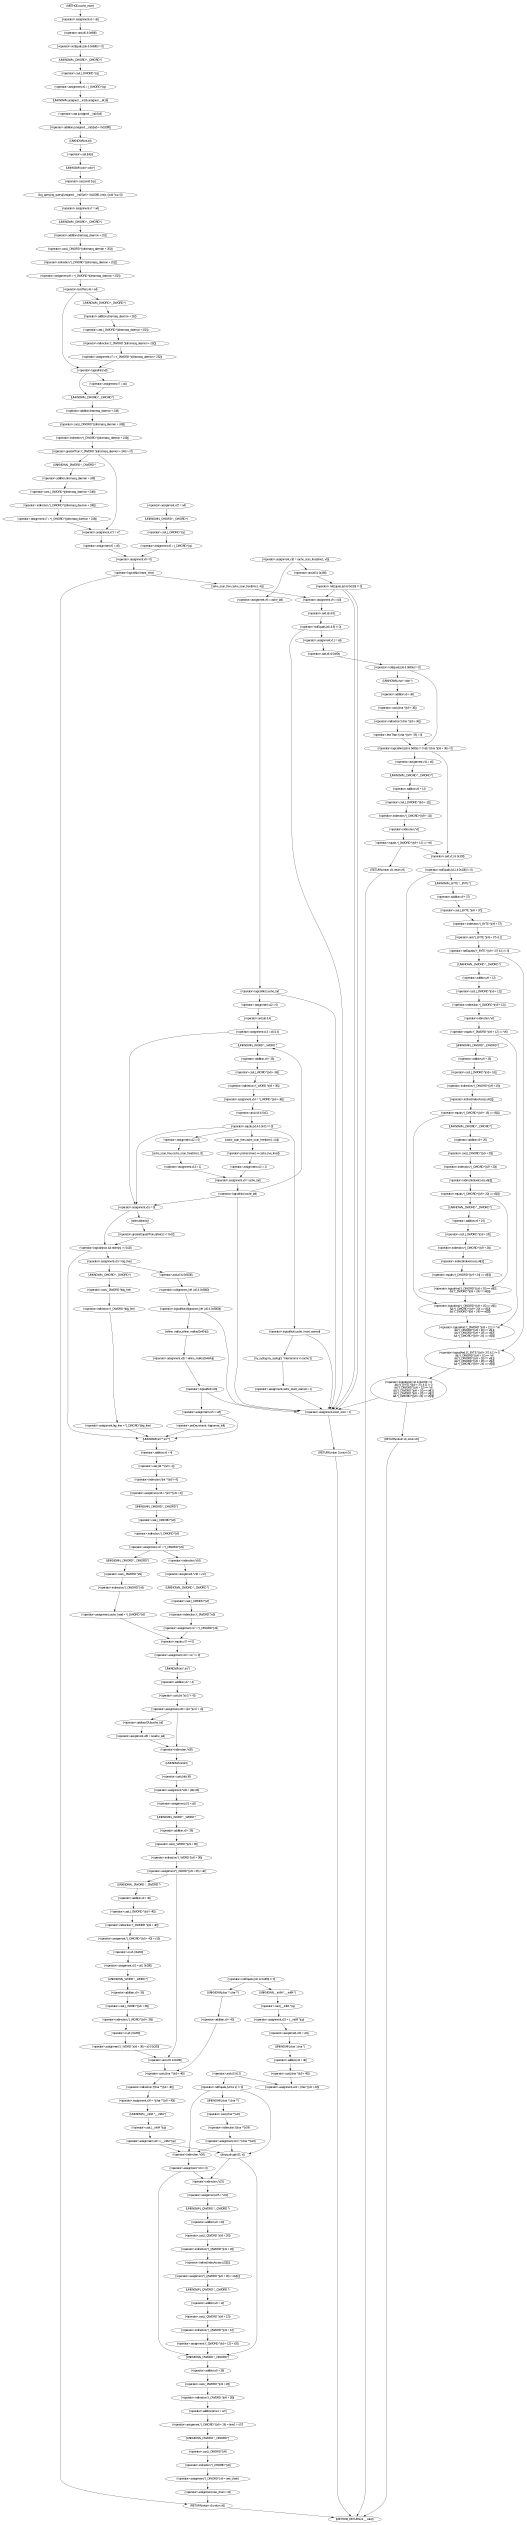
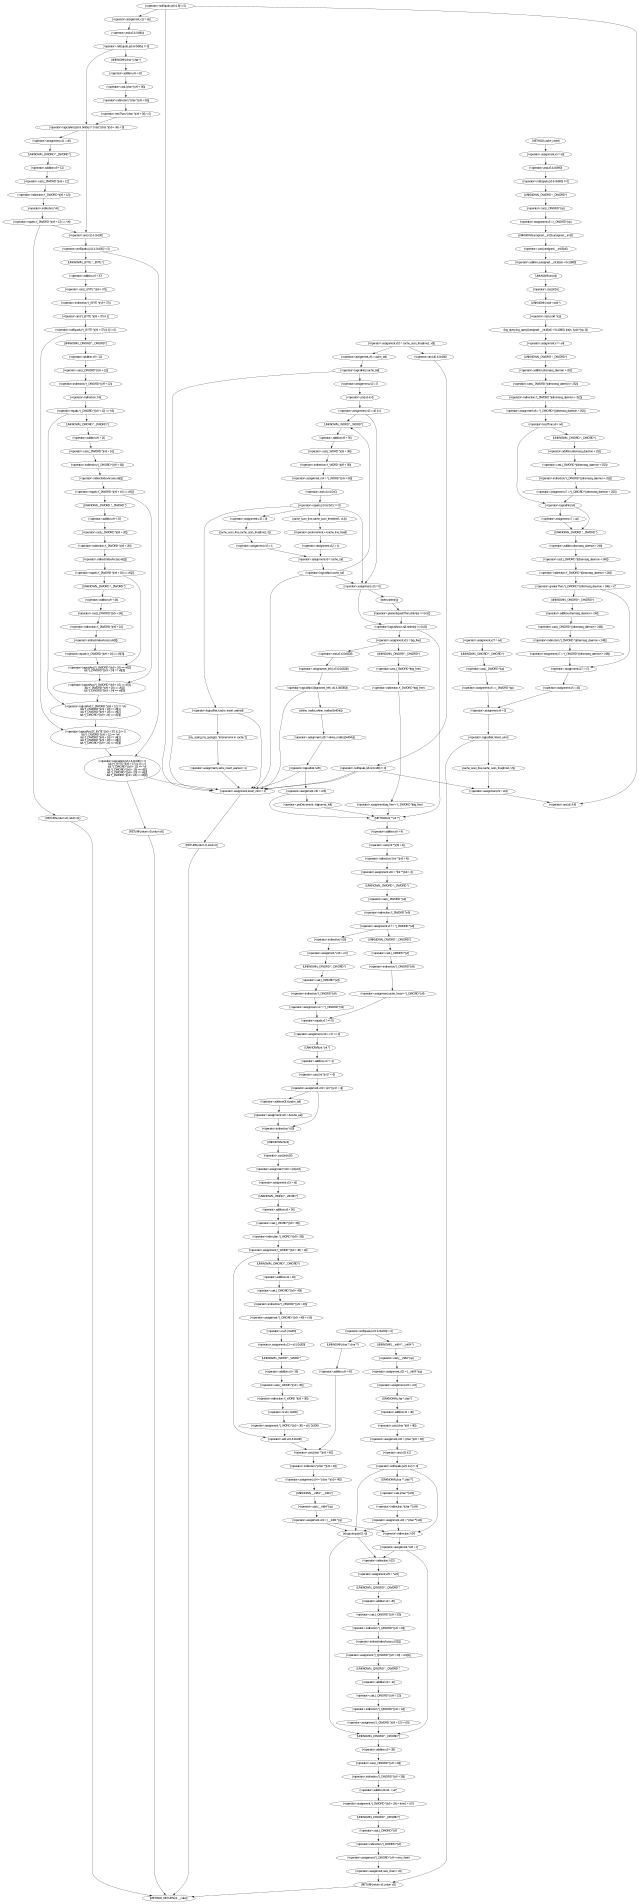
  digraph {
    fontname="Liberation Sans"
    node [fontname="Liberation Sans"]
    edge [fontname="Liberation Sans"]
    n1 [label="(<operator>.assignment,v5 = a5)"]
    n2 [label="(<operator>.and,a5 & 0x980)"]
    n3 [label="(<operator>.notEquals,(a5 & 0x980) != 0)"]
    n4 [label="(UNKNOWN,_DWORD *,_DWORD *)"]
    n5 [label="(<operator>.cast,(_DWORD *)cp)"]
    n6 [label="(<operator>.assignment,v27 = a4)"]
    n7 [label="(UNKNOWN,_DWORD *,_DWORD *)"]
    n8 [label="(<operator>.assignment,v6 = (_DWORD *)cp)"]
    n9 [label="(UNKNOWN,unsigned __int16,unsigned __int16)"]
    n10 [label="(<operator>.cast,(unsigned __int16)a5)"]
    n11 [label="(log_query,log_query((unsigned __int16)a5 + 0x10000, (int)s, (void *)cp, 0))"]
    n12 [label="(<operator>.assignment,v7 = a4)"]
    n13 [label="(UNKNOWN,_DWORD *,_DWORD *)"]
    n14 [label="(<operator>.addition,(unsigned __int16)a5 + 0x10000)"]
    n15 [label="(UNKNOWN,int,int)"]
    n16 [label="(<operator>.cast,(int)s)"]
    n17 [label="(UNKNOWN,void *,void *)"]
    n18 [label="(<operator>.cast,(void *)cp)"]
    n19 [label="(<operator>.addition,dnsmasq_daemon + 252)"]
    n20 [label="(<operator>.assignment,v8 = *(_DWORD *)(dnsmasq_daemon + 252))"]
    n21 [label="(<operator>.lessThan,v8 < a4)"]
    n22 [label="(UNKNOWN,_DWORD *,_DWORD *)"]
    n23 [label="(<operator>.logicalNot,!v8)"]
    n24 [label="(<operator>.indirection,*(_DWORD *)(dnsmasq_daemon + 252))"]
    n25 [label="(<operator>.cast,(_DWORD *)(dnsmasq_daemon + 252))"]
    n26 [label="(<operator>.addition,dnsmasq_daemon + 252)"]
    n27 [label="(<operator>.assignment,v7 = a4)"]
    n28 [label="(UNKNOWN,_DWORD *,_DWORD *)"]
    n29 [label="(<operator>.assignment,v7 = *(_DWORD *)(dnsmasq_daemon + 252))"]
    n30 [label="(<operator>.indirection,*(_DWORD *)(dnsmasq_daemon + 252))"]
    n31 [label="(<operator>.cast,(_DWORD *)(dnsmasq_daemon + 252))"]
    n32 [label="(<operator>.addition,dnsmasq_daemon + 248)"]
    n33 [label="(<operator>.greaterThan,*(_DWORD *)(dnsmasq_daemon + 248) > v7)"]
    n34 [label="(UNKNOWN,_DWORD *,_DWORD *)"]
    n35 [label="(<operator>.assignment,v27 = v7)"]
    n36 [label="(<operator>.addition,dnsmasq_daemon + 248)"]
    n37 [label="(<operator>.assignment,v5 = a5)"]
    n38 [label="(<operator>.indirection,*(_DWORD *)(dnsmasq_daemon + 248))"]
    n39 [label="(<operator>.cast,(_DWORD *)(dnsmasq_daemon + 248))"]
    n40 [label="(<operator>.assignment,v7 = *(_DWORD *)(dnsmasq_daemon + 248))"]
    n41 [label="(<operator>.indirection,*(_DWORD *)(dnsmasq_daemon + 248))"]
    n42 [label="(<operator>.cast,(_DWORD *)(dnsmasq_daemon + 248))"]
    n43 [label="(<operator>.assignment,v9 = 0)"]
    n44 [label="(<operator>.logicalNot,!insert_error)"]
    n45 [label="(<operator>.cast,(_DWORD *)cp)"]
    n46 [label="(<operator>.assignment,v6 = (_DWORD *)cp)"]
    n47 [label="(cache_scan_free,cache_scan_free(time1, v5))"]
    n48 [label="(RETURN,return v9;,return v9;)"]
    n49 [label="(<operator>.assignment,v9 = v10)"]
    n50 [label="(METHOD_RETURN,int __cdecl)"]
    n51 [label="(<operator>.assignment,v10 = cache_scan_free(time1, v5))"]
    n52 [label="(<operator>.and,a5 & 0x180)"]
    n53 [label="(<operator>.assignment,v9 = cache_tail)"]
    n54 [label="(<operator>.notEquals,(a5 & 0x180) != 0)"]
    n55 [label="(<operator>.logicalNot,!cache_tail)"]
    n56 [label="(<operator>.assignment,insert_error = 1)"]
    n57 [label="(<operator>.and,a5 & 8)"]
    n58 [label="(RETURN,return 0;,return 0;)"]
    n59 [label="(<operator>.notEquals,(a5 & 8) != 0)"]
    n60 [label="(<operator>.assignment,v11 = a5)"]
    n61 [label="(<operator>.and,a5 & 0x80u)"]
    n62 [label="(<operator>.notEquals,(a5 & 0x80u) != 0)"]
    n63 [label="(<operator>.logicalAnd,(a5 & 0x80u) != 0 && *(char *)(v9 + 36) < 0)"]
    n64 [label="(<operator>.assignment,v11 = a5)"]
    n65 [label="(<operator>.and,v11 & 0x100)"]
    n66 [label="(UNKNOWN,_DWORD *,_DWORD *)"]
    n67 [label="(<operator>.notEquals,(v11 & 0x100) != 0)"]
    n68 [label="(UNKNOWN,char *,char *)"]
    n69 [label="(<operator>.addition,v9 + 36)"]
    n70 [label="(<operator>.lessThan,*(char *)(v9 + 36) < 0)"]
    n71 [label="(<operator>.indirection,*(char *)(v9 + 36))"]
    n72 [label="(<operator>.cast,(char *)(v9 + 36))"]
    n73 [label="(<operator>.addition,v9 + 12)"]
    n74 [label="(<operator>.equals,*(_DWORD *)(v9 + 12) == *v6)"]
    n75 [label="(RETURN,return v9;,return v9;)"]
    n76 [label="(<operator>.indirection,*(_DWORD *)(v9 + 12))"]
    n77 [label="(<operator>.indirection,*v6)"]
    n78 [label="(<operator>.cast,(_DWORD *)(v9 + 12))"]
    n79 [label="(<operator>.logicalAnd,(v11 & 0x100) != 0\n              && (*(_BYTE *)(v9 + 37) & 1) != 0\n              && *(_DWORD *)(v9 + 12) == *v6\n              && *(_DWORD *)(v9 + 16) == v6[1]\n              && *(_DWORD *)(v9 + 20) == v6[2]\n              && *(_DWORD *)(v9 + 24) == v6[3])"]
    n80 [label="(RETURN,return v9;,return v9;)"]
    n81 [label="(UNKNOWN,_BYTE *,_BYTE *)"]
    n82 [label="(<operator>.addition,v9 + 37)"]
    n83 [label="(<operator>.logicalAnd,(*(_BYTE *)(v9 + 37) & 1) != 0\n              && *(_DWORD *)(v9 + 12) == *v6\n              && *(_DWORD *)(v9 + 16) == v6[1]\n              && *(_DWORD *)(v9 + 20) == v6[2]\n              && *(_DWORD *)(v9 + 24) == v6[3])"]
    n84 [label="(<operator>.notEquals,(*(_BYTE *)(v9 + 37) & 1) != 0)"]
    n85 [label="(UNKNOWN,_DWORD *,_DWORD *)"]
    n86 [label="(<operator>.addition,v9 + 12)"]
    n87 [label="(<operator>.and,*(_BYTE *)(v9 + 37) & 1)"]
    n88 [label="(<operator>.indirection,*(_BYTE *)(v9 + 37))"]
    n89 [label="(<operator>.cast,(_BYTE *)(v9 + 37))"]
    n90 [label="(<operator>.logicalAnd,*(_DWORD *)(v9 + 12) == *v6\n              && *(_DWORD *)(v9 + 16) == v6[1]\n              && *(_DWORD *)(v9 + 20) == v6[2]\n              && *(_DWORD *)(v9 + 24) == v6[3])"]
    n91 [label="(<operator>.equals,*(_DWORD *)(v9 + 12) == *v6)"]
    n92 [label="(UNKNOWN,_DWORD *,_DWORD *)"]
    n93 [label="(<operator>.addition,v9 + 16)"]
    n94 [label="(<operator>.indirection,*(_DWORD *)(v9 + 12))"]
    n95 [label="(<operator>.indirection,*v6)"]
    n96 [label="(<operator>.cast,(_DWORD *)(v9 + 12))"]
    n97 [label="(<operator>.logicalAnd,*(_DWORD *)(v9 + 16) == v6[1]\n              && *(_DWORD *)(v9 + 20) == v6[2]\n              && *(_DWORD *)(v9 + 24) == v6[3])"]
    n98 [label="(<operator>.equals,*(_DWORD *)(v9 + 16) == v6[1])"]
    n99 [label="(UNKNOWN,_DWORD *,_DWORD *)"]
    n100 [label="(<operator>.addition,v9 + 20)"]
    n101 [label="(<operator>.indirection,*(_DWORD *)(v9 + 16))"]
    n102 [label="(<operator>.indirectIndexAccess,v6[1])"]
    n103 [label="(<operator>.cast,(_DWORD *)(v9 + 16))"]
    n104 [label="(<operator>.logicalAnd,*(_DWORD *)(v9 + 20) == v6[2]\n              && *(_DWORD *)(v9 + 24) == v6[3])"]
    n105 [label="(<operator>.equals,*(_DWORD *)(v9 + 20) == v6[2])"]
    n106 [label="(UNKNOWN,_DWORD *,_DWORD *)"]
    n107 [label="(<operator>.addition,v9 + 24)"]
    n108 [label="(<operator>.indirection,*(_DWORD *)(v9 + 20))"]
    n109 [label="(<operator>.indirectIndexAccess,v6[2])"]
    n110 [label="(<operator>.cast,(_DWORD *)(v9 + 20))"]
    n111 [label="(<operator>.equals,*(_DWORD *)(v9 + 24) == v6[3])"]
    n112 [label="(<operator>.indirection,*(_DWORD *)(v9 + 24))"]
    n113 [label="(<operator>.indirectIndexAccess,v6[3])"]
    n114 [label="(<operator>.cast,(_DWORD *)(v9 + 24))"]
    n115 [label="(<operator>.assignment,v12 = 0)"]
    n116 [label="(<operator>.and,a5 & 4)"]
    n117 [label="(<operator>.assignment,v13 = a5 & 4)"]
    n118 [label="(UNKNOWN,_WORD *,_WORD *)"]
    n119 [label="(<operator>.assignment,v15 = 0)"]
    n120 [label="(<operator>.addition,v9 + 36)"]
    n121 [label="(<operator>.logicalAnd,s && strlen(s) >= 0x32)"]
    n122 [label="(strlen,strlen(s))"]
    n123 [label="(<operator>.assignment,v14 = *(_WORD *)(v9 + 36))"]
    n124 [label="(<operator>.and,v14 & 0xC)"]
    n125 [label="(<operator>.equals,(v14 & 0xC) == 0)"]
    n126 [label="(<operator>.indirection,*(_WORD *)(v9 + 36))"]
    n127 [label="(<operator>.cast,(_WORD *)(v9 + 36))"]
    n128 [label="(<operator>.logicalNot,!cache_insert_warned)"]
    n129 [label="(cache_scan_free,cache_scan_free(time1, v14))"]
    n130 [label="(<operator>.assignment,v12 = 0)"]
    n131 [label="(my_syslog,my_syslog(3, \"Internal error in cache.\"))"]
    n132 [label="(<operator>.preIncrement,++cache_live_freed)"]
    n133 [label="(cache_scan_free,cache_scan_free(time1, 0))"]
    n134 [label="(<operator>.assignment,cache_insert_warned = 1)"]
    n135 [label="(<operator>.assignment,v12 = 1)"]
    n136 [label="(<operator>.assignment,v9 = cache_tail)"]
    n137 [label="(<operator>.logicalNot,!cache_tail)"]
    n138 [label="(<operator>.assignment,v13 = 1)"]
    n139 [label="(<operator>.assignment,v15 = big_free)"]
-   n140 [label="(UNKNOWN,int **,int **)"]
+   n140 [label="(METHOD,int **,int **)"]
    n141 [label="(<operator>.greaterEqualsThan,strlen(s) >= 0x32)"]
    n142 [label="(UNKNOWN,_DWORD *,_DWORD *)"]
    n143 [label="(<operator>.and,a5 & 0x5000)"]
    n144 [label="(<operator>.addition,v9 + 4)"]
    n145 [label="(<operator>.cast,(_DWORD *)big_free)"]
    n146 [label="(<operator>.or,bignames_left | a5 & 0x5000)"]
    n147 [label="(<operator>.assignment,big_free = *(_DWORD *)big_free)"]
    n148 [label="(<operator>.indirection,*(_DWORD *)big_free)"]
    n149 [label="(<operator>.logicalNot,!(bignames_left | a5 & 0x5000))"]
    n150 [label="(whine_malloc,whine_malloc(0x404u))"]
    n151 [label="(<operator>.assignment,v26 = whine_malloc(0x404u))"]
    n152 [label="(<operator>.logicalNot,!v26)"]
    n153 [label="(<operator>.assignment,v15 = v26)"]
    n154 [label="(<operator>.preDecrement,--bignames_left)"]
    n155 [label="(<operator>.assignment,v16 = *(int **)(v9 + 4))"]
    n156 [label="(UNKNOWN,_DWORD *,_DWORD *)"]
    n157 [label="(<operator>.cast,(_DWORD *)v9)"]
    n158 [label="(<operator>.indirection,*(int **)(v9 + 4))"]
    n159 [label="(<operator>.cast,(int **)(v9 + 4))"]
    n160 [label="(<operator>.assignment,v17 = *(_DWORD *)v9)"]
    n161 [label="(<operator>.indirection,*v16)"]
    n162 [label="(UNKNOWN,_DWORD *,_DWORD *)"]
    n163 [label="(<operator>.assignment,*v16 = v17)"]
    n164 [label="(<operator>.cast,(_DWORD *)v9)"]
    n165 [label="(<operator>.indirection,*(_DWORD *)v9)"]
    n166 [label="(UNKNOWN,_DWORD *,_DWORD *)"]
    n167 [label="(<operator>.cast,(_DWORD *)v9)"]
    n168 [label="(<operator>.assignment,v17 = *(_DWORD *)v9)"]
    n169 [label="(<operator>.equals,v17 == 0)"]
    n170 [label="(<operator>.assignment,v19 = v17 == 0)"]
    n171 [label="(<operator>.indirection,*(_DWORD *)v9)"]
    n172 [label="(<operator>.assignment,cache_head = *(_DWORD *)v9)"]
    n173 [label="(<operator>.indirection,*(_DWORD *)v9)"]
    n174 [label="(UNKNOWN,int *,int *)"]
    n175 [label="(<operator>.addition,v17 + 4)"]
    n176 [label="(<operator>.assignment,v20 = (int *)(v17 + 4))"]
    n177 [label="(<operator>.addressOf,&cache_tail)"]
    n178 [label="(<operator>.indirection,*v20)"]
    n179 [label="(<operator>.assignment,v20 = &cache_tail)"]
    n180 [label="(UNKNOWN,int,int)"]
    n181 [label="(<operator>.cast,(int *)(v17 + 4))"]
    n182 [label="(<operator>.assignment,*v20 = (int)v16)"]
    n183 [label="(<operator>.assignment,v21 = a5)"]
    n184 [label="(UNKNOWN,_WORD *,_WORD *)"]
    n185 [label="(<operator>.cast,(int)v16)"]
    n186 [label="(<operator>.addition,v9 + 36)"]
    n187 [label="(<operator>.assignment,*(_WORD *)(v9 + 36) = a5)"]
    n188 [label="(UNKNOWN,_DWORD *,_DWORD *)"]
    n189 [label="(<operator>.and,v21 & 0x200)"]
    n190 [label="(<operator>.addition,v9 + 40)"]
    n191 [label="(<operator>.cast,(char **)(v9 + 40))"]
    n192 [label="(<operator>.indirection,*(_WORD *)(v9 + 36))"]
    n193 [label="(<operator>.cast,(_WORD *)(v9 + 36))"]
    n194 [label="(<operator>.assignment,*(_DWORD *)(v9 + 40) = v15)"]
    n195 [label="(<operator>.or,a5 | 0x200)"]
    n196 [label="(<operator>.assignment,v21 = a5 | 0x200)"]
    n197 [label="(<operator>.indirection,*(_DWORD *)(v9 + 40))"]
    n198 [label="(<operator>.cast,(_DWORD *)(v9 + 40))"]
    n199 [label="(UNKNOWN,_WORD *,_WORD *)"]
    n200 [label="(<operator>.addition,v9 + 36)"]
    n201 [label="(<operator>.assignment,*(_WORD *)(v9 + 36) = a5 | 0x200)"]
    n202 [label="(<operator>.indirection,*(_WORD *)(v9 + 36))"]
    n203 [label="(<operator>.or,a5 | 0x200)"]
    n204 [label="(<operator>.cast,(_WORD *)(v9 + 36))"]
    n205 [label="(<operator>.notEquals,(v21 & 0x200) != 0)"]
    n206 [label="(UNKNOWN,char **,char **)"]
    n207 [label="(UNKNOWN,__int64 *,__int64 *)"]
    n208 [label="(<operator>.addition,v9 + 40)"]
    n209 [label="(<operator>.cast,(__int64 *)cp)"]
    n210 [label="(<operator>.assignment,v24 = *(char **)(v9 + 40))"]
    n211 [label="(UNKNOWN,__int64 *,__int64 *)"]
    n212 [label="(<operator>.cast,(__int64 *)cp)"]
    n213 [label="(<operator>.indirection,*(char **)(v9 + 40))"]
    n214 [label="(<operator>.assignment,v22 = (__int64 *)cp)"]
    n215 [label="(strcpy,strcpy(v22, s))"]
    n216 [label="(<operator>.indirection,*v24)"]
    n217 [label="(<operator>.indirection,*v22)"]
    n218 [label="(UNKNOWN,_DWORD *,_DWORD *)"]
    n219 [label="(<operator>.assignment,*v24 = 0)"]
    n220 [label="(<operator>.assignment,v22 = (__int64 *)cp)"]
    n221 [label="(<operator>.assignment,v23 = v21)"]
    n222 [label="(UNKNOWN,char *,char *)"]
    n223 [label="(<operator>.addition,v9 + 40)"]
    n224 [label="(<operator>.assignment,v24 = (char *)(v9 + 40))"]
    n225 [label="(<operator>.and,v23 & 2)"]
    n226 [label="(<operator>.notEquals,(v23 & 2) != 0)"]
    n227 [label="(<operator>.cast,(char *)(v9 + 40))"]
    n228 [label="(UNKNOWN,char **,char **)"]
    n229 [label="(<operator>.cast,(char **)v24)"]
    n230 [label="(<operator>.assignment,v24 = *(char **)v24)"]
    n231 [label="(<operator>.indirection,*(char **)v24)"]
    n232 [label="(<operator>.assignment,v25 = *v22)"]
    n233 [label="(<operator>.addition,v9 + 28)"]
    n234 [label="(UNKNOWN,_QWORD *,_QWORD *)"]
    n235 [label="(<operator>.addition,v9 + 20)"]
    n236 [label="(<operator>.assignment,*(_QWORD *)(v9 + 20) = v22[1])"]
    n237 [label="(UNKNOWN,_QWORD *,_QWORD *)"]
    n238 [label="(<operator>.addition,v9 + 12)"]
    n239 [label="(<operator>.indirection,*(_QWORD *)(v9 + 20))"]
    n240 [label="(<operator>.indirectIndexAccess,v22[1])"]
    n241 [label="(<operator>.cast,(_QWORD *)(v9 + 20))"]
    n242 [label="(<operator>.assignment,*(_QWORD *)(v9 + 12) = v25)"]
    n243 [label="(<operator>.indirection,*(_QWORD *)(v9 + 12))"]
    n244 [label="(<operator>.cast,(_QWORD *)(v9 + 12))"]
    n245 [label="(<operator>.assignment,*(_DWORD *)(v9 + 28) = time1 + v27)"]
    n246 [label="(UNKNOWN,_DWORD *,_DWORD *)"]
    n247 [label="(<operator>.cast,(_DWORD *)v9)"]
    n248 [label="(<operator>.indirection,*(_DWORD *)(v9 + 28))"]
    n249 [label="(<operator>.addition,time1 + v27)"]
    n250 [label="(<operator>.cast,(_DWORD *)(v9 + 28))"]
    n251 [label="(<operator>.assignment,*(_DWORD *)v9 = new_chain)"]
    n252 [label="(<operator>.assignment,new_chain = v9)"]
    n253 [label="(<operator>.indirection,*(_DWORD *)v9)"]
    n254 [label="(METHOD,cache_insert)"]
    n1 -> n2
    n2 -> n3
    n3 -> n4
    n4 -> n5
    n5 -> n8
    n6 -> n7
    n7 -> n45
    n8 -> n9
    n9 -> n10
    n10 -> n14
    n11 -> n12
    n12 -> n13
    n13 -> n19
    n14 -> n15
    n15 -> n16
    n16 -> n17
    n17 -> n18
    n18 -> n11
    n19 -> n25
    n20 -> n21
    n21 -> n22
    n21 -> n23
    n22 -> n26
    n23 -> n27
    n23 -> n28
    n24 -> n20
    n25 -> n24
    n26 -> n31
    n27 -> n28
    n28 -> n32
    n29 -> n23
    n30 -> n29
    n31 -> n30
    n32 -> n39
    n33 -> n34
    n33 -> n35
    n34 -> n36
    n35 -> n37
    n36 -> n42
    n37 -> n43
    n38 -> n33
    n39 -> n38
    n40 -> n35
    n41 -> n40
    n42 -> n41
    n43 -> n44
    n44 -> n47
    n44 -> n48
    n45 -> n46
    n46 -> n43
    n47 -> n49
    n48 -> n50
    n49 -> n57
    n51 -> n52
    n51 -> n53
    n52 -> n54
    n53 -> n55
    n54 -> n49
    n54 -> n56
    n54 -> n56
    n55 -> n56
    n55 -> n115
    n56 -> n58
-   n57 -> n59
+   n59 -> n57
    n58 -> n50
    n59 -> n56
    n59 -> n60
    n60 -> n61
    n61 -> n62
    n62 -> n63
    n62 -> n68
    n63 -> n64
    n63 -> n65
    n64 -> n66
    n65 -> n67
    n66 -> n73
    n67 -> n79
    n67 -> n81
    n68 -> n69
    n69 -> n72
    n70 -> n63
    n71 -> n70
    n72 -> n71
    n73 -> n78
    n74 -> n65
    n74 -> n75
    n75 -> n50
    n76 -> n77
    n77 -> n74
    n78 -> n76
    n79 -> n56
    n79 -> n80
    n80 -> n50
    n81 -> n82
    n82 -> n89
    n83 -> n79
    n84 -> n83
    n84 -> n85
    n85 -> n86
    n86 -> n96
    n87 -> n84
    n88 -> n87
    n89 -> n88
    n90 -> n83
    n91 -> n90
    n91 -> n92
    n92 -> n93
    n93 -> n103
    n94 -> n95
    n95 -> n91
    n96 -> n94
    n97 -> n90
    n98 -> n97
    n98 -> n99
    n99 -> n100
    n100 -> n110
    n101 -> n102
    n102 -> n98
    n103 -> n101
    n104 -> n97
    n105 -> n104
    n105 -> n106
    n106 -> n107
    n107 -> n114
    n108 -> n109
    n109 -> n105
    n110 -> n108
    n111 -> n104
    n112 -> n113
    n113 -> n111
    n114 -> n112
    n115 -> n116
    n116 -> n117
    n117 -> n118
    n117 -> n119
    n118 -> n120
    n119 -> n121
    n119 -> n122
    n120 -> n127
    n121 -> n139
    n121 -> n140
    n122 -> n141
    n123 -> n124
    n124 -> n125
    n125 -> n119
    n125 -> n128
    n125 -> n129
    n125 -> n130
    n126 -> n123
    n127 -> n126
    n128 -> n56
    n128 -> n131
    n129 -> n132
    n130 -> n133
    n131 -> n134
    n132 -> n135
    n133 -> n138
    n134 -> n56
    n135 -> n136
    n136 -> n137
    n137 -> n56
    n137 -> n118
    n137 -> n119
    n138 -> n136
    n139 -> n142
    n139 -> n143
    n140 -> n144
    n141 -> n121
    n142 -> n145
    n143 -> n146
    n144 -> n159
    n145 -> n148
    n146 -> n149
    n147 -> n140
    n148 -> n147
    n149 -> n56
    n149 -> n150
    n150 -> n151
    n151 -> n152
    n152 -> n56
    n152 -> n153
    n153 -> n140
    n153 -> n154
    n154 -> n140
    n155 -> n156
    n156 -> n157
    n157 -> n165
    n158 -> n155
    n159 -> n158
    n160 -> n161
    n160 -> n162
    n161 -> n163
    n162 -> n164
    n163 -> n166
    n164 -> n173
    n165 -> n160
    n166 -> n167
    n167 -> n171
    n168 -> n169
    n169 -> n170
    n170 -> n174
    n171 -> n168
    n172 -> n169
    n173 -> n172
    n174 -> n175
    n175 -> n181
    n176 -> n177
    n176 -> n178
    n177 -> n179
    n178 -> n180
    n179 -> n178
    n180 -> n185
    n181 -> n176
    n182 -> n183
    n183 -> n184
    n184 -> n186
    n185 -> n182
    n186 -> n193
    n187 -> n188
    n187 -> n189
    n188 -> n190
    n189 -> n191
    n190 -> n198
    n191 -> n213
    n192 -> n187
    n193 -> n192
    n194 -> n195
    n195 -> n196
    n196 -> n199
    n197 -> n194
    n198 -> n197
    n199 -> n200
    n200 -> n204
    n201 -> n189
    n202 -> n203
    n203 -> n201
    n204 -> n202
    n205 -> n206
    n205 -> n207
    n206 -> n208
    n207 -> n209
    n208 -> n191
    n209 -> n220
    n210 -> n211
    n211 -> n212
    n212 -> n214
    n213 -> n210
    n214 -> n215
    n214 -> n216
    n215 -> n217
    n215 -> n218
    n216 -> n219
    n217 -> n232
    n218 -> n233
    n219 -> n217
    n219 -> n218
    n220 -> n221
    n221 -> n222
    n222 -> n223
    n223 -> n227
-   n225 -> n224
+   n224 -> n225
    n225 -> n226
    n226 -> n215
    n226 -> n216
    n226 -> n228
    n227 -> n224
    n228 -> n229
    n229 -> n231
    n230 -> n215
    n230 -> n216
    n231 -> n230
    n232 -> n234
    n233 -> n250
    n234 -> n235
    n235 -> n241
    n236 -> n237
    n237 -> n238
    n238 -> n244
    n239 -> n240
    n240 -> n236
    n241 -> n239
    n242 -> n218
    n243 -> n242
    n244 -> n243
    n245 -> n246
    n246 -> n247
    n247 -> n253
    n248 -> n249
    n249 -> n245
    n250 -> n248
    n251 -> n252
    n252 -> n48
    n253 -> n251
    n254 -> n1
  }
